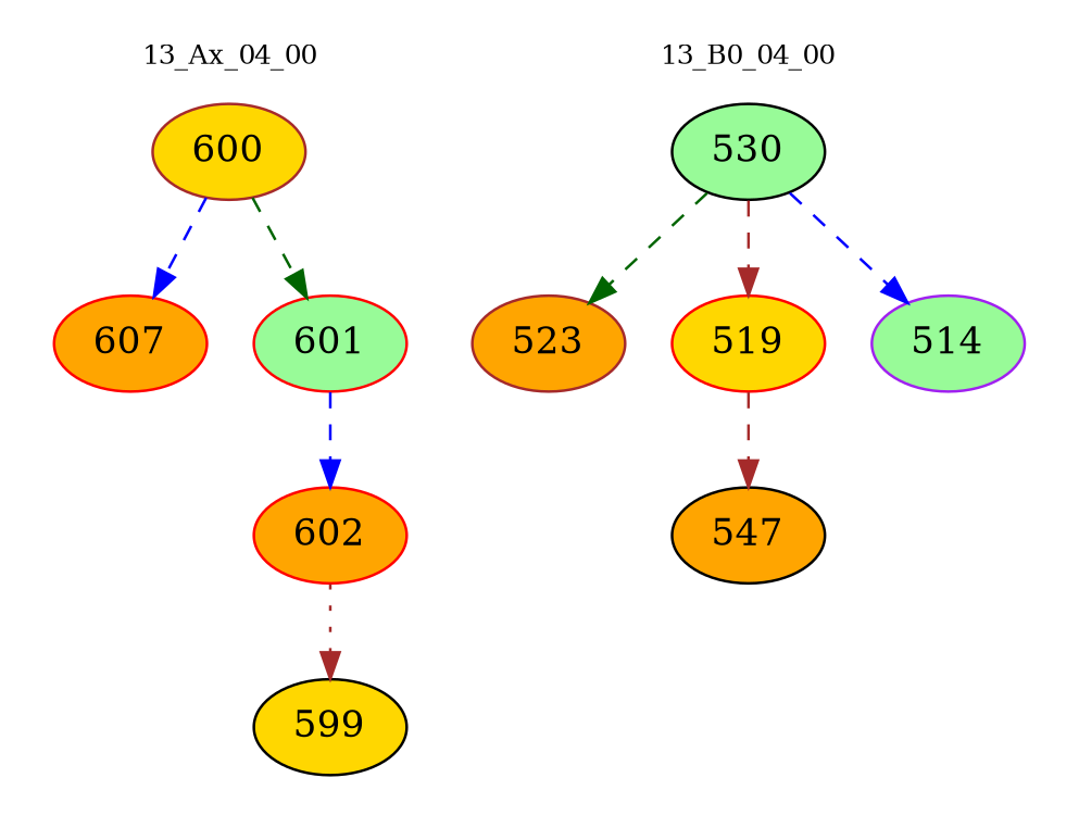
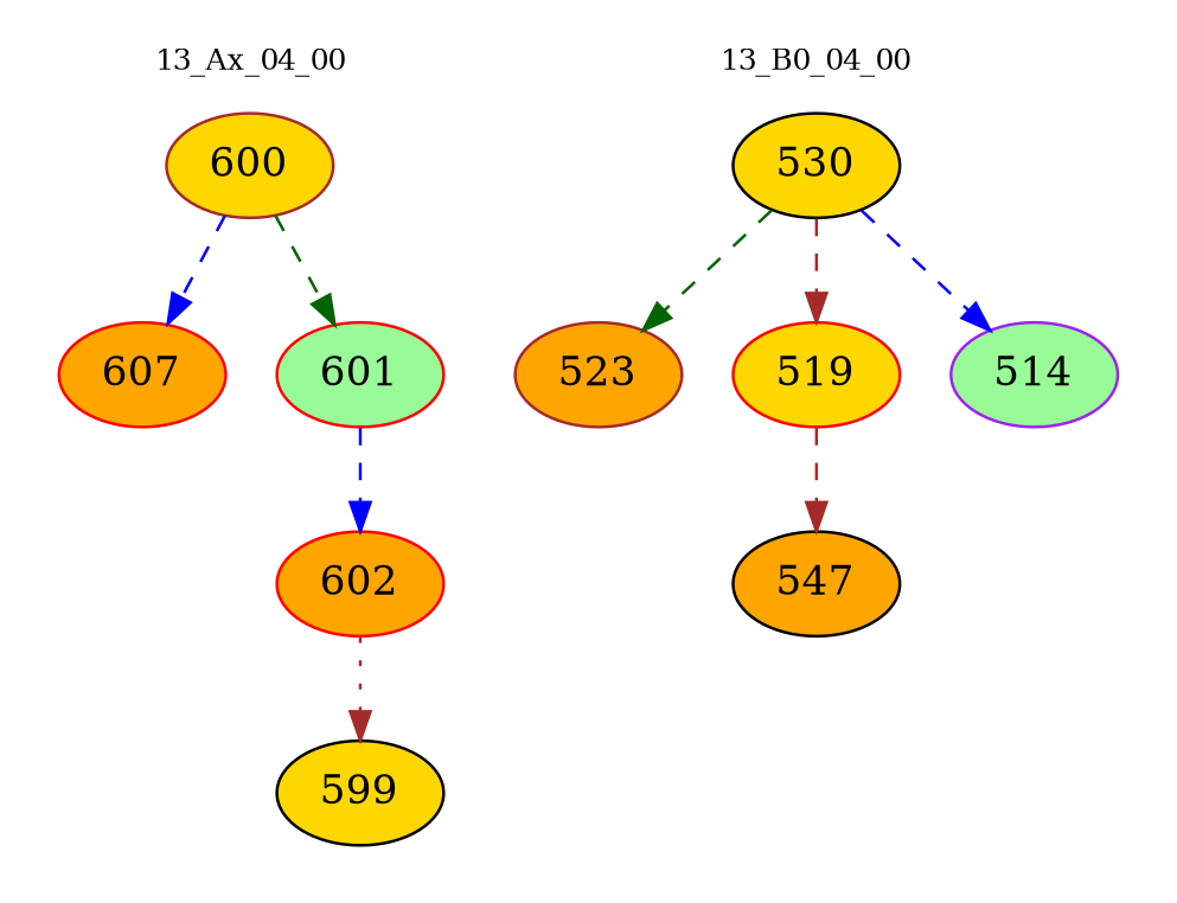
  digraph {
    node [color=red fillcolor=gold style=filled]
    edge [color=blue style=dashed]
    n1 [color=brown label=600]
    n2 [color=black label=599]
    n3 [fillcolor=orange label=607]
    n4 [fillcolor=palegreen label=601]
    n5 [fillcolor=orange label=602]
-   n6 [color=black fillcolor=palegreen label=530]
+   n6 [color=black label=530]
    n7 [color=brown fillcolor=orange label=523]
    n8 [label=519]
    n9 [color=purple fillcolor=palegreen label=514]
    n10 [color=black fillcolor=orange label=547]
    subgraph cluster_1 {
      color=white
      fontsize=10
      label="13_Ax_04_00"
      n1
      n2
      n3
      n4
      n5
    }
    subgraph cluster_2 {
      color=white
      fontsize=10
      label="13_B0_04_00"
      n6
      n7
      n8
      n9
      n10
    }
    n1 -> n3
    n1 -> n4 [color=darkgreen]
    n4 -> n5
    n5 -> n2 [color=brown style=dotted]
    n6 -> n7 [color=darkgreen]
    n6 -> n8 [color=brown]
    n6 -> n9
    n8 -> n10 [color=brown]
  }
